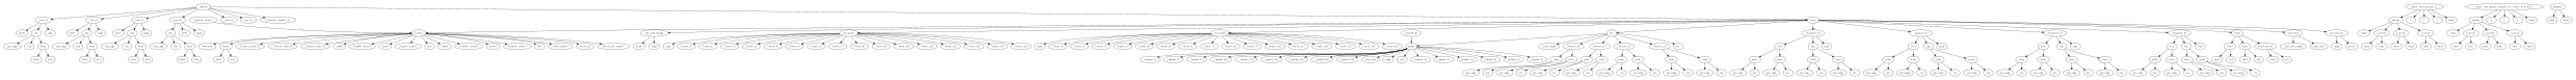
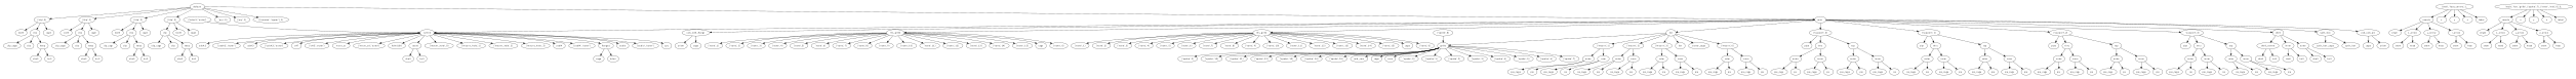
  digraph {
    fontname="IBM Plex Sans"
    node [fontname="IBM Plex Sans"]
    edge [fontname="IBM Plex Sans"]
    n1 [label=default]
    n2 [label=main]
    n3 [label="\('clip',\ 0\)"]
    n4 [label="\('clip',\ 1\)"]
    n5 [label="\('clip',\ 2\)"]
    n6 [label="\('clip',\ 3\)"]
    n7 [label="\('pry',\ 0\)"]
    n8 [label="\('pry',\ 1\)"]
    n9 [label="\(\('version',\ 'upper'\),\ 1\)"]
    n10 [label="'shell',\ 'face_centre',\ 1,\ "]
    n11 [label=coords]
    n12 [label=x]
    n13 [label=y]
    n14 [label=z]
    n15 [label=label]
    n16 [label="'main',\ 'fan',\ 'grille',\ \('spoke',\ 7\),\ \('inner',\ 'mid',\ 0\),\ 0,\ "]
    n17 [label=coords]
    n18 [label=x]
    n19 [label=y]
    n20 [label=z]
    n21 [label=label]
    n22 [label=shell]
    n23 [label=outline]
    n24 [label=split_box]
    n25 [label=usb_usb_pie]
    n26 [label=usb_rj45_flange]
    n27 [label=rhs_grille]
    n28 [label=lhs_grille]
    n29 [label=fan]
    n30 [label="\('support',\ 0\)"]
    n31 [label="\('support',\ 1\)"]
    n32 [label="\('support',\ 2\)"]
    n33 [label="\('support',\ 3\)"]
    n34 [label=cage]
    n35 [label=tooth]
    n36 [label=clip]
    n37 [label=cage]
    n38 [label=tooth]
    n39 [label=clip]
    n40 [label=cage]
    n41 [label=tooth]
    n42 [label=clip]
    n43 [label=cage]
    n44 [label=tooth]
    n45 [label=clip]
    n46 [label=outer]
    n47 [label=shell_centre]
    n48 [label=inner]
    n49 [label=board]
    n50 [label="\('mount_hole',\ 0\)"]
+   n51 [label="\('mount_hole',\ 1\)"]
    n52 [label="\('mount_hole',\ 2\)"]
    n53 [label="\('mount_hole',\ 3\)"]
    n54 [label=usbM]
    n55 [label="\('usbM',\ 'outer'\)"]
    n56 [label=flange1]
    n57 [label=audio]
    n58 [label="\('audio',\ 'outer'\)"]
    n59 [label=cpu]
    n60 [label=usbA2]
    n61 [label="\('usbA2',\ 'outer'\)"]
    n62 [label=usbA3]
    n63 [label="\('usbA3',\ 'outer'\)"]
    n64 [label=rj47]
    n65 [label="\('rj45',\ 'outer'\)"]
    n66 [label=micro_sd]
    n67 [label="\('micro_sd',\ 'outer'\)"]
    n68 [label=hdmi100]
    n69 [label=split_box_cage]
    n70 [label=split_box]
    n71 [label=cage]
    n72 [label=prism]
    n73 [label=cage]
    n74 [label=prism]
    n75 [label=cage]
    n76 [label="\('vane',\ 0\)"]
    n77 [label="\('vane',\ 1\)"]
    n78 [label="\('vane',\ 2\)"]
    n79 [label="\('vane',\ 3\)"]
    n80 [label="\('vane',\ 4\)"]
    n81 [label="\('vane',\ 5\)"]
    n82 [label="\('vane',\ 6\)"]
    n83 [label="\('vane',\ 7\)"]
    n84 [label="\('vane',\ 8\)"]
    n85 [label="\('vane',\ 9\)"]
    n86 [label="\('vane',\ 10\)"]
    n87 [label="\('vane',\ 11\)"]
    n88 [label="\('vane',\ 12\)"]
    n89 [label="\('vane',\ 13\)"]
    n90 [label="\('vane',\ 14\)"]
    n91 [label="\('vane',\ 15\)"]
    n92 [label=cage]
    n93 [label="\('vane',\ 0\)"]
    n94 [label="\('vane',\ 1\)"]
    n95 [label="\('vane',\ 2\)"]
    n96 [label="\('vane',\ 3\)"]
    n97 [label="\('vane',\ 4\)"]
    n98 [label="\('vane',\ 5\)"]
    n99 [label="\('vane',\ 6\)"]
    n100 [label="\('vane',\ 7\)"]
    n101 [label="\('vane',\ 8\)"]
    n102 [label="\('vane',\ 9\)"]
    n103 [label="\('vane',\ 10\)"]
    n104 [label="\('vane',\ 11\)"]
    n105 [label="\('vane',\ 12\)"]
    n106 [label="\('vane',\ 13\)"]
    n107 [label="\('vane',\ 14\)"]
    n108 [label="\('vane',\ 15\)"]
    n109 [label=fan]
    n110 [label=screw_cage]
    n111 [label="\('mount',\ 0\)"]
    n112 [label="\('mount',\ 1\)"]
    n113 [label="\('mount',\ 2\)"]
    n114 [label="\('mount',\ 3\)"]
    n115 [label=grille]
    n116 [label=pipe]
    n117 [label=thru]
    n118 [label=tap]
    n119 [label=pipe]
    n120 [label=thru]
    n121 [label=tap]
    n122 [label=pipe]
    n123 [label=thru]
    n124 [label=tap]
    n125 [label=pipe]
    n126 [label=thru]
    n127 [label=tap]
    n128 [label=shell]
    n129 [label=hull]
    n130 [label=shell]
    n131 [label=hull]
    n132 [label=shell]
    n133 [label=hull]
    n134 [label=shell]
    n135 [label=hull]
    n136 [label=cage]
    n137 [label=hdmi]
    n138 [label="\('hdmi1',\ 'outer'\)"]
    n139 [label=outer]
    n140 [label=inner]
    n141 [label=outer]
    n142 [label=inner]
    n143 [label=outer]
    n144 [label=inner]
    n145 [label=outer]
    n146 [label=inner]
    n147 [label=cage]
    n148 [label=core]
    n149 [label="\('spoke',\ 0\)"]
    n150 [label="\('spoke',\ 1\)"]
    n151 [label="\('spoke',\ 2\)"]
    n152 [label="\('spoke',\ 3\)"]
    n153 [label="\('spoke',\ 4\)"]
    n154 [label="\('spoke',\ 5\)"]
    n155 [label="\('spoke',\ 6\)"]
    n156 [label="\('spoke',\ 7\)"]
    n157 [label="\('spoke',\ 9\)"]
    n158 [label="\('spoke',\ 10\)"]
    n159 [label="\('spoke',\ 11\)"]
    n160 [label="\('spoke',\ 12\)"]
    n161 [label="\('spoke',\ 13\)"]
    n162 [label="\('spoke',\ 14\)"]
    n163 [label="\('spoke',\ 15\)"]
    n164 [label=mid_core]
    n165 [label=pie_cage]
    n166 [label=pie]
    n167 [label=pie_cage]
    n168 [label=pie]
    n169 [label=pie_cage]
    n170 [label=pie]
    n171 [label=pie_cage]
    n172 [label=pie]
    n173 [label=pie_cage]
    n174 [label=pie]
    n175 [label=pie_cage]
    n176 [label=pie]
    n177 [label=pie_cage]
    n178 [label=pie]
    n179 [label=pie_cage]
    n180 [label=pie]
    n181 [label="\('spoke',\ 8\)"]
    n182 [label=outer]
    n183 [label=inner]
    n184 [label=outer]
    n185 [label=inner]
    n186 [label=pie_cage]
    n187 [label=pie]
    n188 [label=pie_cage]
    n189 [label=pie]
    n190 [label=pie_cage]
    n191 [label=pie]
    n192 [label=pie_cage]
    n193 [label=pie]
    n194 [label=outer]
    n195 [label=inner]
    n196 [label=outer]
    n197 [label=inner]
    n198 [label=pie_cage]
    n199 [label=pie]
    n200 [label=pie_cage]
    n201 [label=pie]
    n202 [label=pie_cage]
    n203 [label=pie]
    n204 [label=pie_cage]
    n205 [label=pie]
    n206 [label=outer]
    n207 [label=inner]
    n208 [label=outer]
    n209 [label=inner]
    n210 [label=pie_cage]
    n211 [label=pie]
    n212 [label=pie_cage]
    n213 [label=pie]
    n214 [label=pie_cage]
    n215 [label=pie]
    n216 [label=pie_cage]
    n217 [label=pie]
    n218 [label=outer]
    n219 [label=inner]
    n220 [label=outer]
    n221 [label=inner]
    n222 [label=pie_cage]
    n223 [label=pie]
    n224 [label=pie_cage]
    n225 [label=pie]
    n226 [label=pie_cage]
    n227 [label=pie]
    n228 [label=pie_cage]
    n229 [label=pie]
    n230 [label=clip_cage]
    n231 [label=clip]
    n232 [label=keep]
    n233 [label=shell]
    n234 [label=hull]
    n235 [label=clip_cage]
    n236 [label=clip]
    n237 [label=keep]
    n238 [label=shell]
    n239 [label=hull]
    n240 [label=clip_cage]
    n241 [label=clip]
    n242 [label=keep]
    n243 [label=shell]
    n244 [label=hull]
    n245 [label=clip_cage]
    n246 [label=clip]
    n247 [label=keep]
    n248 [label=shell]
    n249 [label=hull]
    n250 [label=origin]
    n251 [label=x_arrow]
    n252 [label=y_arrow]
    n253 [label=z_arrow]
    n254 [label=stem]
    n255 [label=head]
    n256 [label=stem]
    n257 [label=head]
    n258 [label=stem]
    n259 [label=head]
    n260 [label=origin]
    n261 [label=x_arrow]
    n262 [label=y_arrow]
    n263 [label=z_arrow]
    n264 [label=stem]
    n265 [label=head]
    n266 [label=stem]
    n267 [label=head]
    n268 [label=stem]
    n269 [label=head]
    n1 -> n2
    n1 -> n3
    n1 -> n4
    n1 -> n5
    n1 -> n6
    n1 -> n7
    n1 -> n8
    n1 -> n9
    n2 -> n22
    n2 -> n23
    n2 -> n24
    n2 -> n25
    n2 -> n26
    n2 -> n27
    n2 -> n28
    n2 -> n29
    n2 -> n30
    n2 -> n31
    n2 -> n32
    n2 -> n33
    n3 -> n34
    n3 -> n35
    n3 -> n36
    n4 -> n37
    n4 -> n38
    n4 -> n39
    n5 -> n40
    n5 -> n41
    n5 -> n42
    n6 -> n43
    n6 -> n44
    n6 -> n45
    n10 -> n11
    n10 -> n12
    n10 -> n13
    n10 -> n14
    n10 -> n15
    n11 -> n250
    n11 -> n251
    n11 -> n252
    n11 -> n253
    n16 -> n17
    n16 -> n18
    n16 -> n19
    n16 -> n20
    n16 -> n21
    n17 -> n260
    n17 -> n261
    n17 -> n262
    n17 -> n263
    n22 -> n46
    n22 -> n47
    n22 -> n48
    n23 -> n49
    n23 -> n50
+   n23 -> n51
    n23 -> n52
    n23 -> n53
    n23 -> n54
    n23 -> n55
+   n23 -> n56
    n23 -> n57
    n23 -> n58
    n23 -> n59
    n23 -> n60
    n23 -> n61
    n23 -> n62
    n23 -> n63
    n23 -> n64
    n23 -> n65
    n23 -> n66
    n23 -> n67
    n23 -> n68
    n24 -> n69
    n24 -> n70
    n25 -> n71
    n25 -> n72
    n26 -> n73
    n26 -> n74
    n27 -> n75
    n27 -> n76
    n27 -> n77
    n27 -> n78
    n27 -> n79
    n27 -> n80
    n27 -> n81
    n27 -> n82
    n27 -> n83
    n27 -> n84
    n27 -> n85
    n27 -> n86
    n27 -> n87
    n27 -> n88
    n27 -> n89
    n27 -> n90
    n27 -> n91
    n28 -> n92
    n28 -> n93
    n28 -> n94
    n28 -> n95
    n28 -> n96
    n28 -> n97
    n28 -> n98
    n28 -> n99
    n28 -> n100
    n28 -> n101
    n28 -> n102
    n28 -> n103
    n28 -> n104
    n28 -> n105
    n28 -> n106
    n28 -> n107
    n28 -> n108
    n29 -> n109
    n29 -> n110
    n29 -> n111
    n29 -> n112
    n29 -> n113
    n29 -> n114
    n29 -> n115
    n30 -> n116
    n30 -> n117
    n30 -> n118
    n31 -> n119
    n31 -> n120
    n31 -> n121
    n32 -> n122
    n32 -> n123
    n32 -> n124
    n33 -> n125
    n33 -> n126
    n33 -> n127
    n36 -> n230
    n36 -> n231
    n36 -> n232
    n39 -> n235
    n39 -> n236
    n39 -> n237
    n42 -> n240
    n42 -> n241
    n42 -> n242
    n45 -> n245
    n45 -> n246
    n45 -> n247
    n46 -> n128
    n46 -> n129
    n47 -> n130
    n47 -> n131
    n48 -> n132
    n48 -> n133
    n49 -> n134
    n49 -> n135
    n56 -> n136
    n56 -> n137
    n111 -> n139
    n111 -> n140
    n112 -> n141
    n112 -> n142
    n113 -> n143
    n113 -> n144
    n114 -> n145
    n114 -> n146
    n115 -> n147
    n115 -> n148
    n115 -> n149
    n115 -> n150
    n115 -> n151
    n115 -> n152
    n115 -> n153
    n115 -> n154
    n115 -> n155
    n115 -> n156
    n115 -> n157
    n115 -> n158
    n115 -> n159
    n115 -> n160
    n115 -> n161
    n115 -> n162
    n115 -> n163
    n115 -> n164
    n117 -> n182
    n117 -> n183
    n118 -> n184
    n118 -> n185
    n120 -> n194
    n120 -> n195
    n121 -> n196
    n121 -> n197
    n123 -> n206
    n123 -> n207
    n124 -> n208
    n124 -> n209
    n126 -> n218
    n126 -> n219
    n127 -> n220
    n127 -> n221
    n138 -> n23
    n139 -> n165
    n139 -> n166
    n140 -> n167
    n140 -> n168
    n141 -> n169
    n141 -> n170
    n142 -> n171
    n142 -> n172
    n143 -> n173
    n143 -> n174
    n144 -> n175
    n144 -> n176
    n145 -> n177
    n145 -> n178
    n146 -> n179
    n146 -> n180
    n181 -> n115
    n182 -> n186
    n182 -> n187
    n183 -> n188
    n183 -> n189
    n184 -> n190
    n184 -> n191
    n185 -> n192
    n185 -> n193
    n194 -> n198
    n194 -> n199
    n195 -> n200
    n195 -> n201
    n196 -> n202
    n196 -> n203
    n197 -> n204
    n197 -> n205
    n206 -> n210
    n206 -> n211
    n207 -> n212
    n207 -> n213
    n208 -> n214
    n208 -> n215
    n209 -> n216
    n209 -> n217
    n218 -> n222
    n218 -> n223
    n219 -> n224
    n219 -> n225
    n220 -> n226
    n220 -> n227
    n221 -> n228
    n221 -> n229
    n232 -> n233
    n232 -> n234
    n237 -> n238
    n237 -> n239
    n242 -> n243
    n242 -> n244
    n247 -> n248
    n247 -> n249
    n251 -> n254
    n251 -> n255
    n252 -> n256
    n252 -> n257
    n253 -> n258
    n253 -> n259
    n261 -> n264
    n261 -> n265
    n262 -> n266
    n262 -> n267
    n263 -> n268
    n263 -> n269
  }
